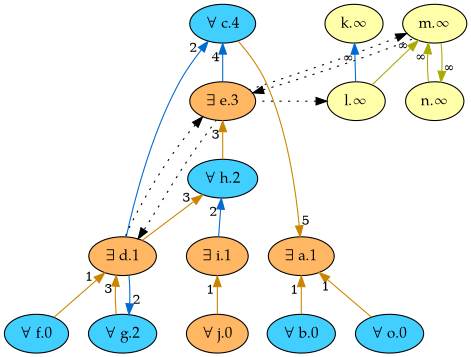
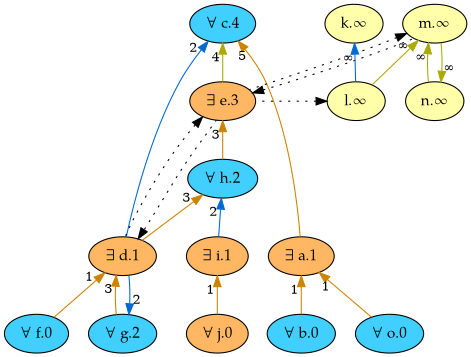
  digraph {
    rankdir=TB
    node [fillcolor="#40cfff" fontname=Palatino fontsize=14 style=filled]
    edge [color="#cc8400" dir=back fontsize=12 labeldistance=1.5 style=solid]
    n1 [label="∀ b.0"]
    n2 [label="∀ f.0"]
    n3 [fillcolor="#ffb763" label="∀ j.0"]
    n4 [label="∀ o.0"]
    n5 [label="∀ c.4"]
    n6 [fillcolor="#ffb763" label="∃ d.1"]
    n7 [fillcolor="#ffb763" label="∃ e.3"]
    n8 [label="∀ g.2"]
    n9 [label="∀ h.2"]
    n10 [fillcolor="#ffb763" label="∃ i.1"]
    n11 [fillcolor="#FFFFAA" label="m.∞"]
    n12 [fillcolor="#FFFFAA" label="l.∞"]
    n13 [fillcolor="#FFFFAA" label="n.∞"]
    n14 [fillcolor="#FFFFAA" label="k.∞"]
    n15 [fillcolor="#ffb763" label="∃ a.1"]
    subgraph sub_1 {
      rank=max
      n1
      n2
      n3
      n4
    }
    subgraph sub_2 {
      rank=min
      n5
    }
    n5 -> n6 [color="#006ad1" taillabel=2]
-   n5 -> n7 [color="#006ad1" taillabel=4]
+   n5 -> n7 [color="#AAAA00" taillabel=4]
    n6 -> n2 [taillabel=1]
    n6 -> n7 [color=black constraint=false style=dotted]
    n6 -> n8 [taillabel=3]
    n7 -> n6 [color=black constraint=false style=dotted]
    n7 -> n9 [taillabel=3]
    n7 -> n11 [color=black constraint=false style=dotted]
    n8 -> n6 [color="#006ad1" taillabel=2]
    n9 -> n6 [taillabel=3]
    n9 -> n10 [color="#006ad1" taillabel=2]
    n10 -> n3 [taillabel=1]
    n11 -> n7 [color=black constraint=false style=dotted]
    n11 -> n12 [color="#AAAA00" taillabel="∞"]
    n11 -> n13 [color="#AAAA00" taillabel="∞"]
    n12 -> n7 [color=black constraint=false style=dotted]
    n13 -> n11 [color="#AAAA00" taillabel="∞"]
    n14 -> n12 [color="#006ad1" taillabel="∞"]
    n15 -> n1 [taillabel=1]
    n15 -> n4 [taillabel=1]
-   n15 -> n5 [taillabel=5]
+   n5 -> n15 [taillabel=5]
  }
